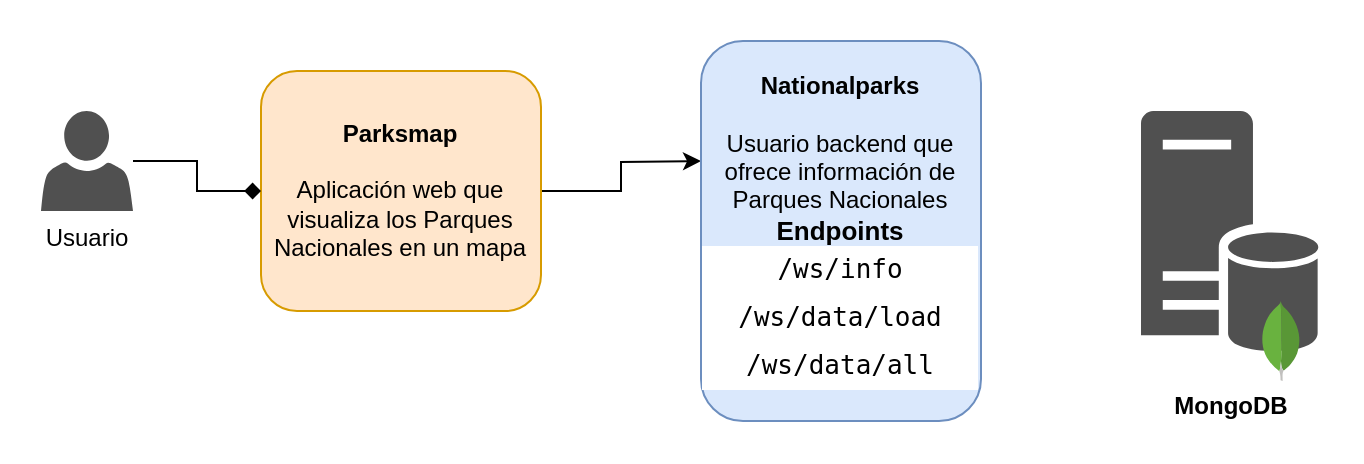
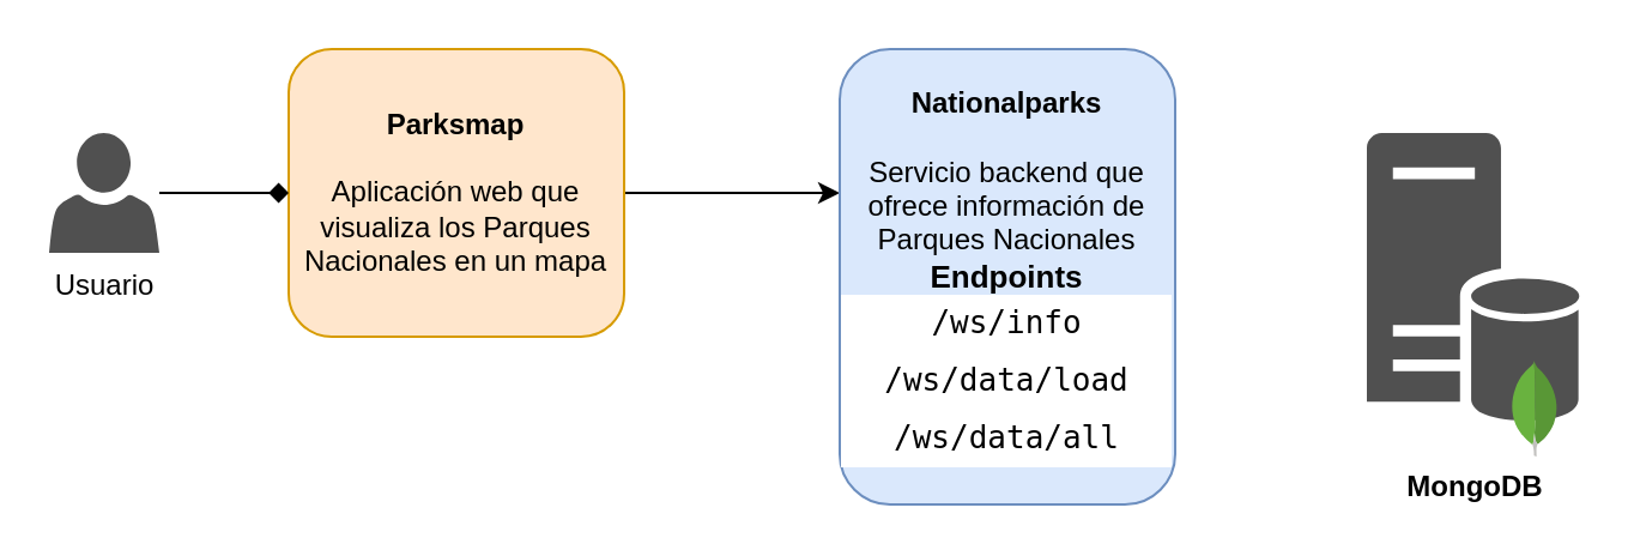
  <mxCell id="0" />
  <mxCell id="1" parent="0" />
  <mxCell id="2" value="" style="edgeStyle=orthogonalEdgeStyle;rounded=0;orthogonalLoop=1;jettySize=auto;html=1;" edge="1" parent="1" source="3"><mxGeometry relative="1" as="geometry"><mxPoint x="350" y="80" as="targetPoint" /></mxGeometry></mxCell>
- <mxCell id="3" value="&lt;div&gt;&lt;b&gt;Parksmap&lt;/b&gt;&lt;/div&gt;&lt;div&gt;&lt;b&gt;&lt;br&gt;&lt;/b&gt;&lt;/div&gt;&lt;div&gt;Aplicación web que visualiza los Parques Nacionales en un mapa&lt;br&gt;&lt;/div&gt;" style="rounded=1;whiteSpace=wrap;html=1;fillColor=#ffe6cc;strokeColor=#d79b00;" vertex="1" parent="1"><mxGeometry x="130" y="35" width="140" height="120" as="geometry" /></mxCell>
+ <mxCell id="3" value="&lt;div&gt;&lt;b&gt;Parksmap&lt;/b&gt;&lt;/div&gt;&lt;div&gt;&lt;b&gt;&lt;br&gt;&lt;/b&gt;&lt;/div&gt;&lt;div&gt;Aplicación web que visualiza los Parques Nacionales en un mapa&lt;br&gt;&lt;/div&gt;" style="rounded=1;whiteSpace=wrap;html=1;fillColor=#ffe6cc;strokeColor=#d79b00;" vertex="1" parent="1"><mxGeometry x="120" y="20" width="140" height="120" as="geometry" /></mxCell>
  <mxCell id="4" value="" style="edgeStyle=orthogonalEdgeStyle;rounded=0;orthogonalLoop=1;jettySize=auto;html=1;endArrow=diamond;" edge="1" parent="1" source="5" target="3"><mxGeometry relative="1" as="geometry" /></mxCell>
  <mxCell id="5" value="&lt;div&gt;Usuario&lt;br&gt;&lt;/div&gt;" style="sketch=0;pointerEvents=1;shadow=0;dashed=0;html=1;strokeColor=none;fillColor=#505050;labelPosition=center;verticalLabelPosition=bottom;verticalAlign=top;outlineConnect=0;align=center;shape=mxgraph.office.users.user;" vertex="1" parent="1"><mxGeometry x="20" y="55" width="46" height="50" as="geometry" /></mxCell>
- <mxCell id="6" value="&lt;div&gt;&lt;b&gt;Nationalparks&lt;/b&gt;&lt;/div&gt;&lt;div&gt;&lt;b&gt;&lt;br&gt;&lt;/b&gt;&lt;/div&gt;&lt;div&gt;Usuario backend que ofrece información de Parques Nacionales&lt;/div&gt;&lt;div style=&quot;font-size: 13px;&quot;&gt;&lt;b&gt;Endpoints&lt;/b&gt;&lt;/div&gt;&lt;div style=&quot;font-size: 13px;&quot;&gt;&lt;div style=&quot;color: rgb(0, 0, 0); background-color: rgb(255, 255, 255); font-family: &amp;quot;Droid Sans Mono&amp;quot;, &amp;quot;monospace&amp;quot;, monospace; font-weight: normal; line-height: 24px;&quot;&gt;&lt;div&gt;&lt;font style=&quot;font-size: 13px;&quot;&gt;/ws/info&lt;/font&gt;&lt;/div&gt;&lt;div&gt;&lt;div style=&quot;color: rgb(0, 0, 0); background-color: rgb(255, 255, 255); font-family: &amp;quot;Droid Sans Mono&amp;quot;, &amp;quot;monospace&amp;quot;, monospace; font-weight: normal; line-height: 24px;&quot;&gt;&lt;div&gt;&lt;font style=&quot;font-size: 13px;&quot;&gt;/ws/data/load&lt;/font&gt;&lt;/div&gt;&lt;div&gt;&lt;div style=&quot;color: rgb(0, 0, 0); background-color: rgb(255, 255, 255); font-family: &amp;quot;Droid Sans Mono&amp;quot;, &amp;quot;monospace&amp;quot;, monospace; font-weight: normal; line-height: 24px;&quot;&gt;&lt;div&gt;&lt;font style=&quot;font-size: 13px;&quot;&gt;/ws/data/all&lt;/font&gt;&lt;/div&gt;&lt;/div&gt;&lt;/div&gt;&lt;/div&gt;&lt;/div&gt;&lt;/div&gt;&lt;/div&gt;" style="rounded=1;whiteSpace=wrap;html=1;fillColor=#dae8fc;strokeColor=#6c8ebf;" vertex="1" parent="1"><mxGeometry x="350" y="20" width="140" height="190" as="geometry" /></mxCell>
+ <mxCell id="6" value="&lt;div&gt;&lt;b&gt;Nationalparks&lt;/b&gt;&lt;/div&gt;&lt;div&gt;&lt;b&gt;&lt;br&gt;&lt;/b&gt;&lt;/div&gt;&lt;div&gt;Servicio backend que ofrece información de Parques Nacionales&lt;/div&gt;&lt;div style=&quot;font-size: 13px;&quot;&gt;&lt;b&gt;Endpoints&lt;/b&gt;&lt;/div&gt;&lt;div style=&quot;font-size: 13px;&quot;&gt;&lt;div style=&quot;color: rgb(0, 0, 0); background-color: rgb(255, 255, 255); font-family: &amp;quot;Droid Sans Mono&amp;quot;, &amp;quot;monospace&amp;quot;, monospace; font-weight: normal; line-height: 24px;&quot;&gt;&lt;div&gt;&lt;font style=&quot;font-size: 13px;&quot;&gt;/ws/info&lt;/font&gt;&lt;/div&gt;&lt;div&gt;&lt;div style=&quot;color: rgb(0, 0, 0); background-color: rgb(255, 255, 255); font-family: &amp;quot;Droid Sans Mono&amp;quot;, &amp;quot;monospace&amp;quot;, monospace; font-weight: normal; line-height: 24px;&quot;&gt;&lt;div&gt;&lt;font style=&quot;font-size: 13px;&quot;&gt;/ws/data/load&lt;/font&gt;&lt;/div&gt;&lt;div&gt;&lt;div style=&quot;color: rgb(0, 0, 0); background-color: rgb(255, 255, 255); font-family: &amp;quot;Droid Sans Mono&amp;quot;, &amp;quot;monospace&amp;quot;, monospace; font-weight: normal; line-height: 24px;&quot;&gt;&lt;div&gt;&lt;font style=&quot;font-size: 13px;&quot;&gt;/ws/data/all&lt;/font&gt;&lt;/div&gt;&lt;/div&gt;&lt;/div&gt;&lt;/div&gt;&lt;/div&gt;&lt;/div&gt;&lt;/div&gt;" style="rounded=1;whiteSpace=wrap;html=1;fillColor=#dae8fc;strokeColor=#6c8ebf;" vertex="1" parent="1"><mxGeometry x="350" y="20" width="140" height="190" as="geometry" /></mxCell>
  <mxCell id="7" value="&lt;div&gt;&lt;b&gt;&lt;br&gt;&lt;/b&gt;&lt;/div&gt;&lt;div&gt;&lt;b&gt;MongoDB&lt;/b&gt;&lt;/div&gt;" style="sketch=0;pointerEvents=1;shadow=0;dashed=0;html=1;strokeColor=none;fillColor=#505050;labelPosition=center;verticalLabelPosition=bottom;verticalAlign=top;outlineConnect=0;align=center;shape=mxgraph.office.servers.database_server;" vertex="1" parent="1"><mxGeometry x="570" y="55" width="90" height="120" as="geometry" /></mxCell>
  <mxCell id="8" value="" style="dashed=0;outlineConnect=0;html=1;align=center;labelPosition=center;verticalLabelPosition=bottom;verticalAlign=top;shape=mxgraph.weblogos.mongodb" vertex="1" parent="1"><mxGeometry x="630" y="150" width="20" height="40" as="geometry" /></mxCell>
